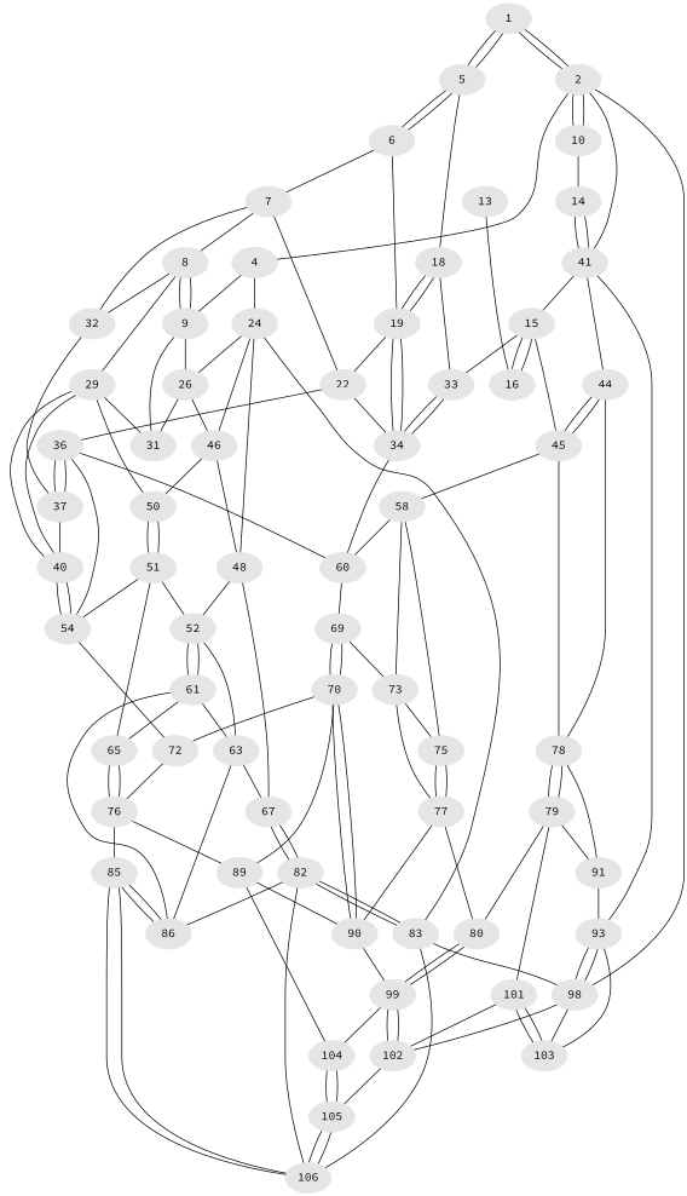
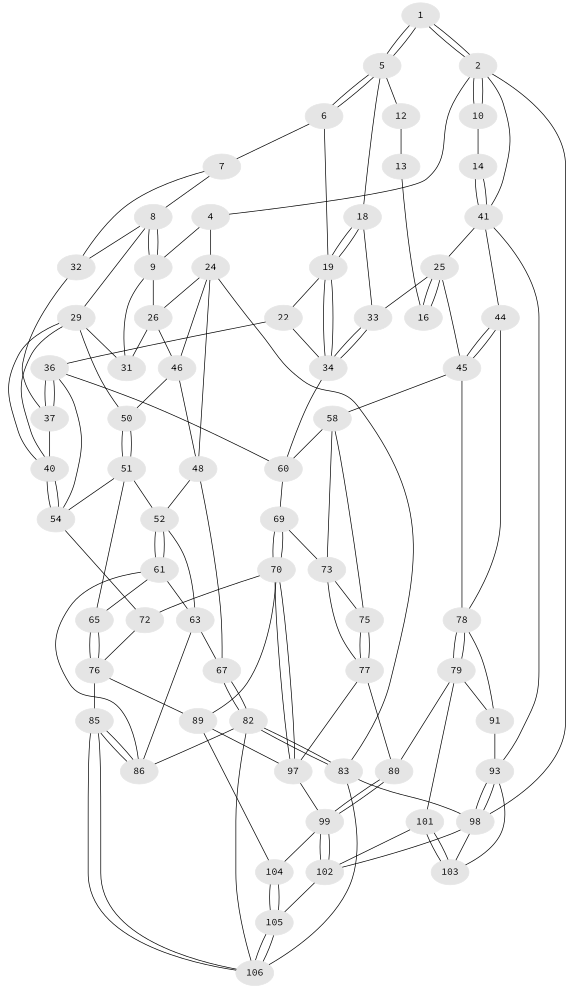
  graph {
    fontname="Source Code Pro"
    node [color=gray90 fontname="Source Code Pro" style=filled]
    edge [fontname="Source Code Pro"]
    2 [super="+3"]
    1
    5 [super="+11"]
    4
    10
    41 [super="+43"]
    98 [super="+109"]
    6
+   12
    18 [super="+21"]
    9 [super="+27"]
    24 [super="+25"]
    14
-   15 [super="+39"]
+   15 [super="+39" label=25]
    44
    93 [super="+94"]
    103
    102 [super="+108"]
    26 [super="+42"]
    31
    46 [super="+47"]
    48 [super="+49"]
    83
    7 [super="+23"]
    19 [super="+20"]
    13 [super="+17"]
    33
    8 [super="+28"]
    22 [super="+35"]
    32
    34 [super="+38"]
    29 [super="+30"]
    36 [super="+66"]
    37
    40
    50
    16
    45 [super="+57"]
    78 [super="+88"]
    58 [super="+59"]
    60 [super="+68"]
    54 [super="+55"]
    52 [super="+53"]
    67
    106 [super="+107"]
    51 [super="+56"]
    69
    72
    79 [super="+92"]
    91
    73 [super="+74"]
    75
    61 [super="+62"]
    63 [super="+64"]
    82 [super="+95"]
    65
    76 [super="+84"]
    86 [super="+87"]
    77 [super="+81"]
    70 [super="+71"]
    89 [super="+97"]
    85
-   90 [super="+96"]
+   90 [super="+96" label=97]
    104
    99 [super="+100"]
    80
    101
    105
    2 -- 4
    2 -- 10
    2 -- 10
    2 -- 41
    2 -- 98
    1 -- 2
    1 -- 2
    1 -- 5
    1 -- 5
    5 -- 6
    5 -- 6
+   5 -- 12
    5 -- 18
    4 -- 9
    4 -- 24
    10 -- 14
    41 -- 15
    41 -- 44
    41 -- 93
    98 -- 103
    98 -- 102
    6 -- 7
    6 -- 19
+   12 -- 13 [weight=2]
    18 -- 19
    18 -- 19
    18 -- 33
    9 -- 26
    9 -- 31
    24 -- 26
    24 -- 46
    24 -- 48
    24 -- 83
    14 -- 41
    14 -- 41
    15 -- 33
    15 -- 16
    15 -- 16
    15 -- 45
    44 -- 45
    44 -- 45
    44 -- 78
    93 -- 98
    93 -- 98
    93 -- 103
    102 -- 105
    26 -- 31
    26 -- 46
    46 -- 48
    46 -- 50
    48 -- 52
    48 -- 67
    83 -- 98
    83 -- 106
    7 -- 8
-   7 -- 22
    7 -- 32
    19 -- 22
    19 -- 34
    19 -- 34
    13 -- 16
    33 -- 34
    33 -- 34
    8 -- 9
    8 -- 9
    8 -- 32
    8 -- 29
    22 -- 34
    22 -- 36
    32 -- 37
    34 -- 60
    29 -- 31
    29 -- 40
    29 -- 40
    29 -- 50
    36 -- 37
    36 -- 37
    36 -- 60
    36 -- 54
    37 -- 40
    40 -- 54
    40 -- 54
    50 -- 51
    50 -- 51
    45 -- 78
    45 -- 58
    78 -- 79
    78 -- 79
    78 -- 91
    58 -- 60
    58 -- 73
    58 -- 75
    60 -- 69
    54 -- 72
    52 -- 61
    52 -- 61
    52 -- 63
    67 -- 82
    67 -- 82
    51 -- 54
    51 -- 52
    51 -- 65
    69 -- 73
    69 -- 70
    69 -- 70
    72 -- 76
    79 -- 91
    79 -- 80
    79 -- 101
    91 -- 93
    73 -- 75
    73 -- 77
    75 -- 77
    75 -- 77
    61 -- 63
    61 -- 65
    61 -- 86
    63 -- 67
    63 -- 86
    82 -- 83
    82 -- 83
    82 -- 106
    82 -- 86
    65 -- 76
    65 -- 76
    76 -- 89
    76 -- 85
    77 -- 90
    77 -- 80
    70 -- 72
    70 -- 89
    70 -- 90
    70 -- 90
    89 -- 90
    89 -- 104
    85 -- 106
    85 -- 106
    85 -- 86
    85 -- 86
    90 -- 99
    104 -- 105
    104 -- 105
    99 -- 102
    99 -- 102
    99 -- 104
    80 -- 99
    80 -- 99
    101 -- 103
    101 -- 103
    101 -- 102
    105 -- 106
    105 -- 106
  }
